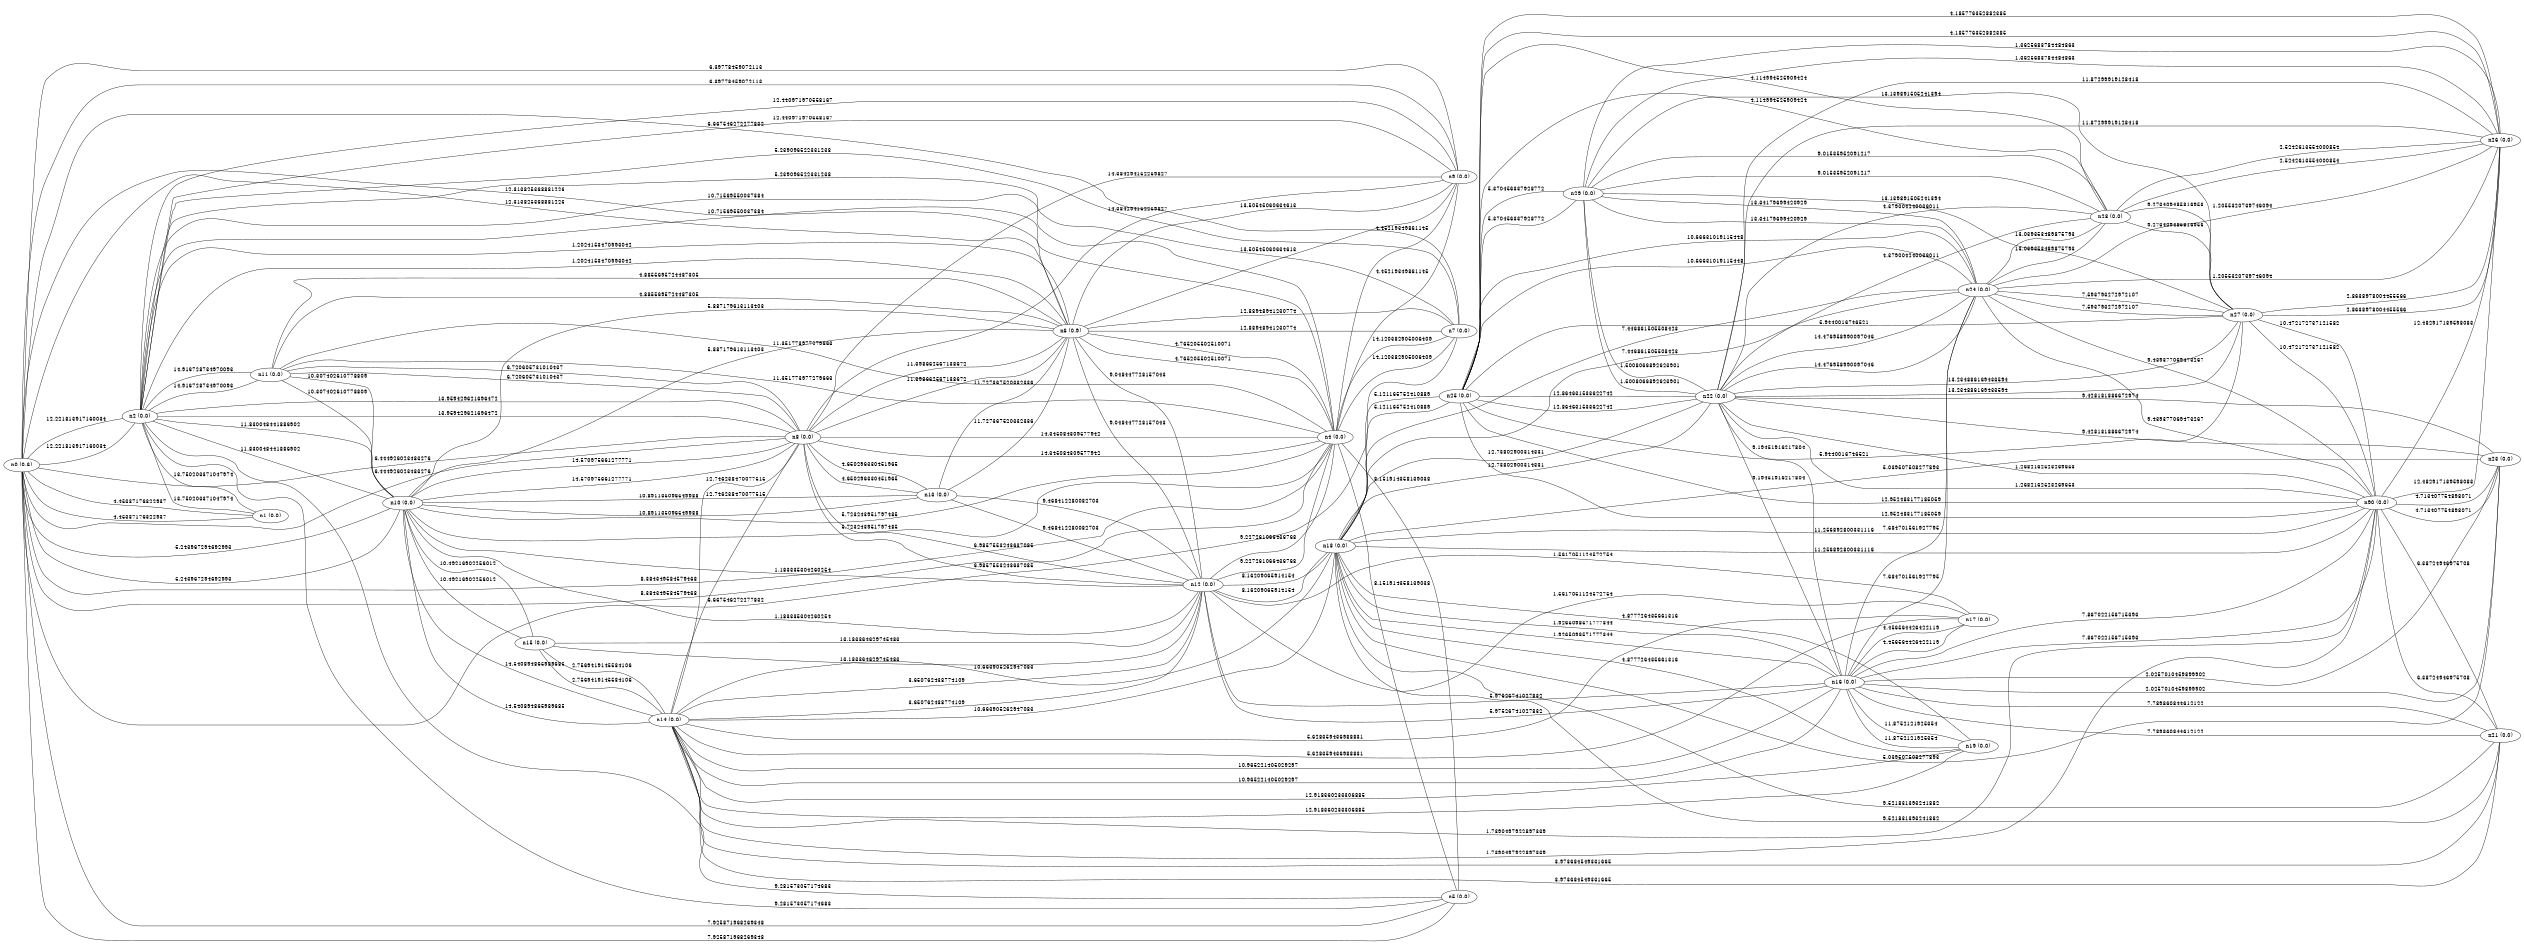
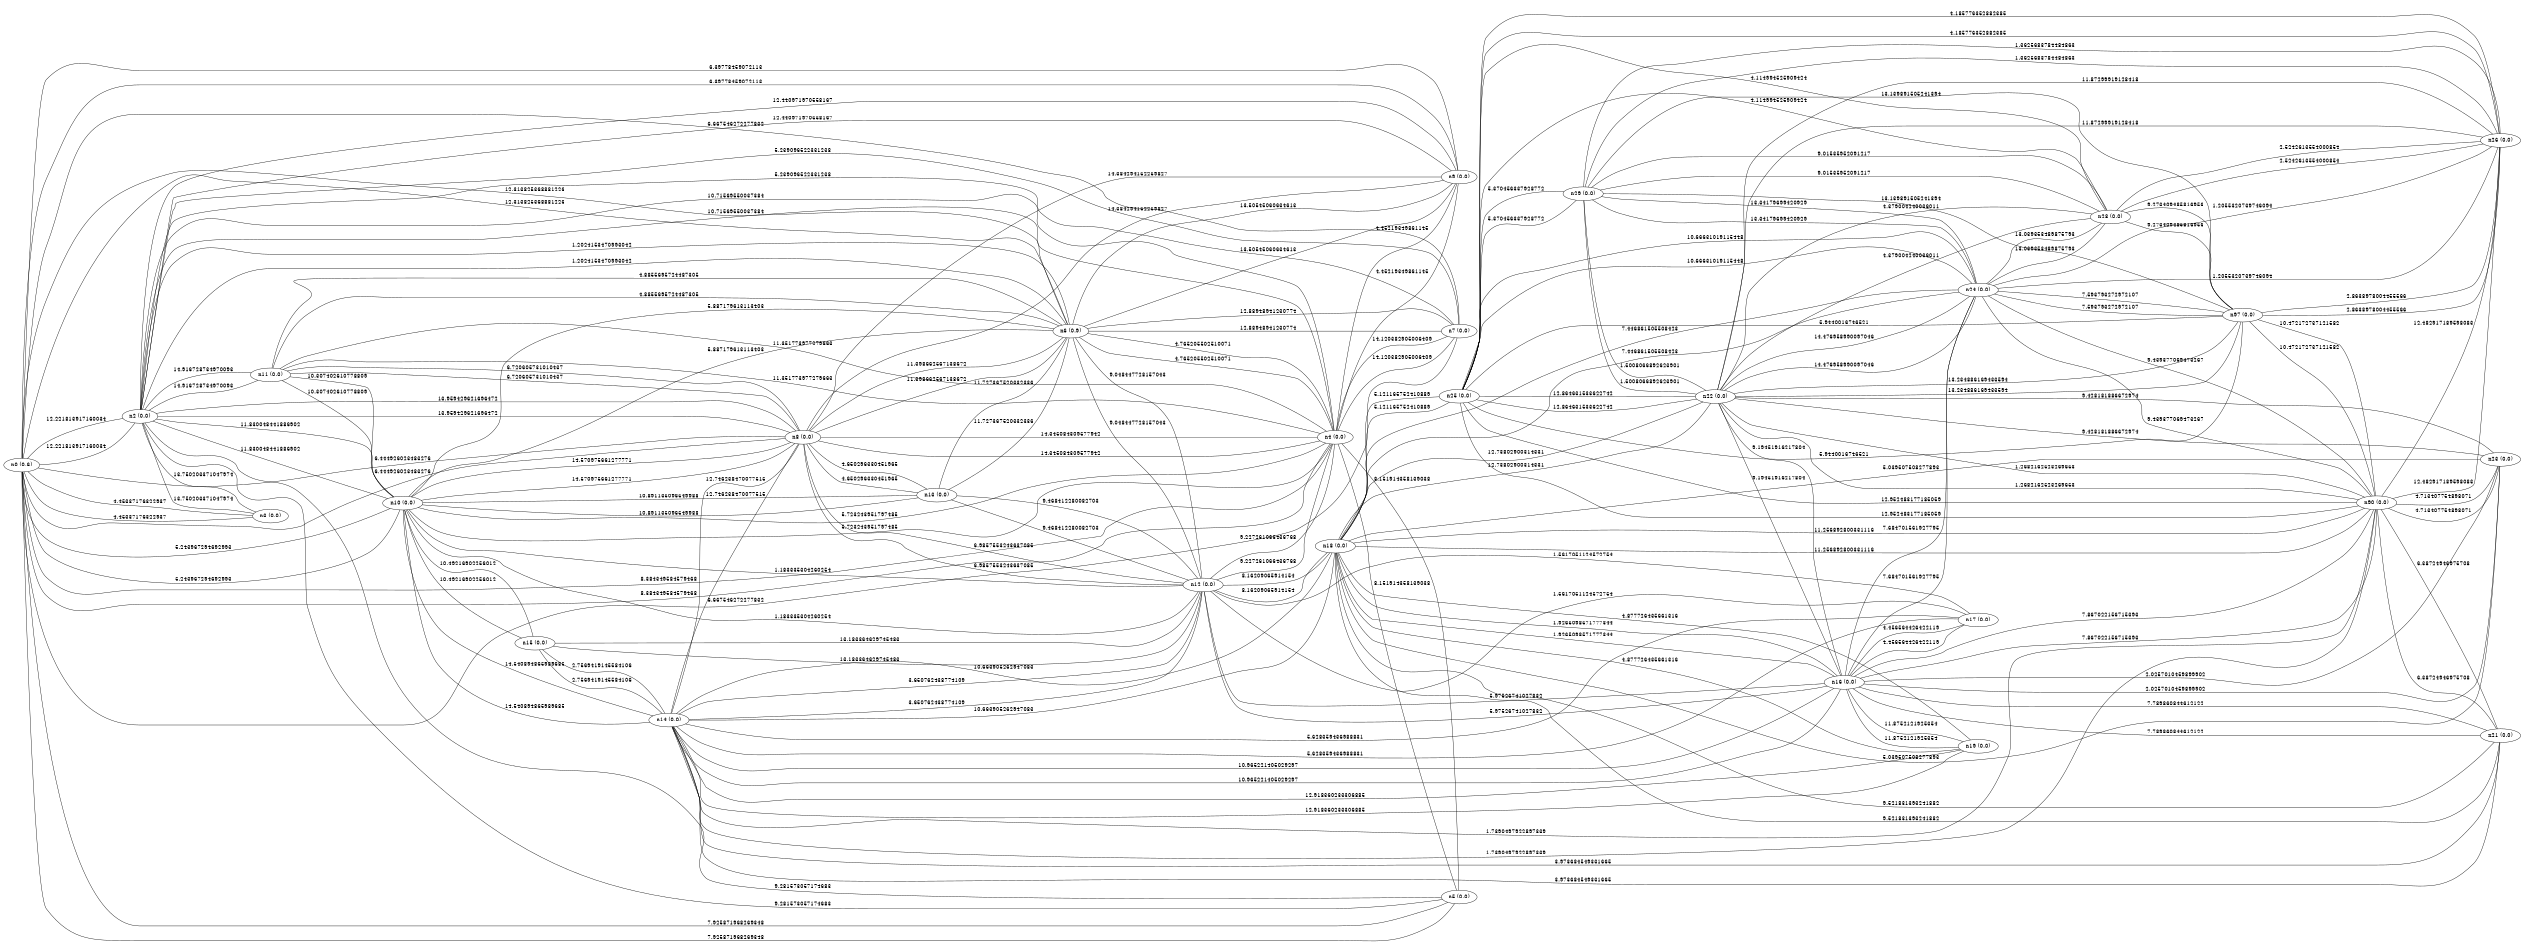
  graph {
    rankdir=LR
    edge [weight=12.221813917160034]
    n1 [label="n0 (0.6)"]
    n2 [label="n2 (0.0)"]
-   n3 [label="n1 (0.0)"]
+   n3 [label="n3 (0.0)"]
    n4 [label="n4 (0.0)"]
    n5 [label="n5 (0.0)"]
    n6 [label="n6 (0.9)"]
    n7 [label="n7 (0.0)"]
    n8 [label="n8 (0.0)"]
    n9 [label="n9 (0.0)"]
    n10 [label="n10 (0.0)"]
    n11 [label="n11 (0.0)"]
    n12 [label="n12 (0.0)"]
    n13 [label="n13 (0.0)"]
    n14 [label="n14 (0.0)"]
    n15 [label="n15 (0.0)"]
    n16 [label="n16 (0.0)"]
    n17 [label="n17 (0.0)"]
    n18 [label="n18 (0.0)"]
    n19 [label="n19 (0.0)"]
    n20 [label="n90 (0.0)"]
    n21 [label="n21 (0.0)"]
    n22 [label="n22 (0.0)"]
    n23 [label="n23 (0.0)"]
    n24 [label="n24 (0.0)"]
    n25 [label="n25 (0.0)"]
    n26 [label="n26 (0.0)"]
-   n27 [label="n27 (0.0)"]
+   n27 [label="n97 (0.0)"]
    n28 [label="n28 (0.0)"]
    n29 [label="n29 (0.0)"]
    n1 -- n2 [label=12.221813917160034]
    n1 -- n3 [label=4.45337176322937 weight=4.45337176322937]
    n1 -- n4 [label=8.384349584579468 weight=8.384349584579468]
    n1 -- n5 [label=7.925871968269348 weight=7.925871968269348]
    n1 -- n6 [label=12.313825368881226 weight=12.313825368881226]
    n1 -- n7 [label=6.667546272277832 weight=6.667546272277832]
    n1 -- n8 [label=6.444926023483276 weight=6.444926023483276]
    n1 -- n9 [label=6.39778459072113 weight=6.39778459072113]
    n1 -- n10 [label=5.243967294692993 weight=5.243967294692993]
    n2 -- n1 [label=12.221813917160034]
    n2 -- n3 [label=13.750203371047974 weight=13.750203371047974]
    n2 -- n4 [label=10.71569550037384 weight=10.71569550037384]
    n2 -- n5 [label=9.281573057174683 weight=9.281573057174683]
    n2 -- n6 [label=1.2024153470993042 weight=1.2024153470993042]
    n2 -- n7 [label=5.239096522331238 weight=5.239096522331238]
    n2 -- n8 [label=13.959429621696472 weight=13.959429621696472]
    n2 -- n9 [label=12.440971970558167 weight=12.440971970558167]
    n2 -- n10 [label=11.830048441886902 weight=11.830048441886902]
    n2 -- n11 [label=14.916728734970093 weight=14.916728734970093]
    n3 -- n1 [label=4.45337176322937 weight=4.45337176322937]
    n3 -- n2 [label=13.750203371047974 weight=13.750203371047974]
    n4 -- n1 [label=8.384349584579468 weight=8.384349584579468]
    n4 -- n2 [label=10.71569550037384 weight=10.71569550037384]
    n4 -- n5 [label=8.151914358139038 weight=8.151914358139038]
    n4 -- n6 [label=4.765205502510071 weight=4.765205502510071]
    n4 -- n7 [label=14.120382905006409 weight=14.120382905006409]
    n4 -- n8 [label=14.345084309577942 weight=14.345084309577942]
    n4 -- n9 [label=4.45219349861145 weight=4.45219349861145]
    n4 -- n10 [label=5.723243951797485 weight=5.723243951797485]
    n4 -- n11 [label=11.351773977279663 weight=11.351773977279663]
    n4 -- n12 [label=9.227261066436768 weight=9.227261066436768]
    n5 -- n1 [label=7.925871968269348 weight=7.925871968269348]
    n5 -- n2 [label=9.281573057174683 weight=9.281573057174683]
    n5 -- n4 [label=8.151914358139038 weight=8.151914358139038]
    n6 -- n1 [label=12.313825368881226 weight=12.313825368881226]
    n6 -- n2 [label=1.2024153470993042 weight=1.2024153470993042]
    n6 -- n4 [label=4.765205502510071 weight=4.765205502510071]
    n6 -- n7 [label=12.88948941230774 weight=12.88948941230774]
    n6 -- n8 [label=11.398662567138672 weight=11.398662567138672]
    n6 -- n9 [label=13.50545060634613 weight=13.50545060634613]
    n6 -- n10 [label=5.887179613113403 weight=5.887179613113403]
    n6 -- n11 [label=4.8855695724487305 weight=4.8855695724487305]
    n6 -- n12 [label=9.048447728157043 weight=9.048447728157043]
    n6 -- n13 [label=11.727367520332336 weight=11.727367520332336]
    n7 -- n1 [label=6.667546272277832 weight=6.667546272277832]
    n7 -- n2 [label=5.239096522331238 weight=5.239096522331238]
    n7 -- n4 [label=14.120382905006409 weight=14.120382905006409]
    n7 -- n6 [label=12.88948941230774 weight=12.88948941230774]
    n8 -- n1 [label=6.444926023483276 weight=6.444926023483276]
    n8 -- n2 [label=13.959429621696472 weight=13.959429621696472]
    n8 -- n4 [label=14.345084309577942 weight=14.345084309577942]
    n8 -- n6 [label=11.398662567138672 weight=11.398662567138672]
    n8 -- n9 [label=14.384294152259827 weight=14.384294152259827]
    n8 -- n10 [label=14.570975661277771 weight=14.570975661277771]
    n8 -- n11 [label=6.720605731010437 weight=6.720605731010437]
    n8 -- n12 [label=6.9857553243637085 weight=6.9857553243637085]
    n8 -- n13 [label=4.650296330451965 weight=4.650296330451965]
    n8 -- n14 [label=12.746238470077515 weight=12.746238470077515]
    n9 -- n1 [label=6.39778459072113 weight=6.39778459072113]
    n9 -- n2 [label=12.440971970558167 weight=12.440971970558167]
    n9 -- n4 [label=4.45219349861145 weight=4.45219349861145]
    n9 -- n6 [label=13.50545060634613 weight=13.50545060634613]
    n9 -- n8 [label=14.384294152259827 weight=14.384294152259827]
    n10 -- n1 [label=5.243967294692993 weight=5.243967294692993]
    n10 -- n2 [label=11.830048441886902 weight=11.830048441886902]
    n10 -- n4 [label=5.723243951797485 weight=5.723243951797485]
    n10 -- n6 [label=5.887179613113403 weight=5.887179613113403]
    n10 -- n8 [label=14.570975661277771 weight=14.570975661277771]
    n10 -- n11 [label=10.307402610778809 weight=10.307402610778809]
    n10 -- n12 [label=1.183335304260254 weight=1.183335304260254]
    n10 -- n13 [label=10.891135096549988 weight=10.891135096549988]
    n10 -- n14 [label=14.540894865989685 weight=14.540894865989685]
    n10 -- n15 [label=10.49216902256012 weight=10.49216902256012]
    n11 -- n2 [label=14.916728734970093 weight=14.916728734970093]
    n11 -- n4 [label=11.351773977279663 weight=11.351773977279663]
    n11 -- n6 [label=4.8855695724487305 weight=4.8855695724487305]
    n11 -- n8 [label=6.720605731010437 weight=6.720605731010437]
    n11 -- n10 [label=10.307402610778809 weight=10.307402610778809]
    n12 -- n4 [label=9.227261066436768 weight=9.227261066436768]
    n12 -- n6 [label=9.048447728157043 weight=9.048447728157043]
    n12 -- n8 [label=6.9857553243637085 weight=6.9857553243637085]
    n12 -- n10 [label=1.183335304260254 weight=1.183335304260254]
    n12 -- n13 [label=9.468412280082703 weight=9.468412280082703]
    n12 -- n14 [label=3.650762438774109 weight=3.650762438774109]
    n12 -- n15 [label=13.183364629745483 weight=13.183364629745483]
    n12 -- n16 [label=5.97526741027832 weight=5.97526741027832]
    n12 -- n17 [label=1.5617051124572754 weight=1.5617051124572754]
    n12 -- n18 [label=8.16209065914154 weight=8.16209065914154]
    n13 -- n6 [label=11.727367520332336 weight=11.727367520332336]
    n13 -- n8 [label=4.650296330451965 weight=4.650296330451965]
    n13 -- n10 [label=10.891135096549988 weight=10.891135096549988]
    n13 -- n12 [label=9.468412280082703 weight=9.468412280082703]
    n14 -- n8 [label=12.746238470077515 weight=12.746238470077515]
    n14 -- n10 [label=14.540894865989685 weight=14.540894865989685]
    n14 -- n12 [label=3.650762438774109 weight=3.650762438774109]
    n14 -- n15 [label=2.7569419145584106 weight=2.7569419145584106]
    n14 -- n16 [label=10.965221405029297 weight=10.965221405029297]
    n14 -- n17 [label=5.628359436988831 weight=5.628359436988831]
    n14 -- n18 [label=10.663905262947083 weight=10.663905262947083]
    n14 -- n19 [label=12.918360233306885 weight=12.918360233306885]
    n14 -- n20 [label=1.7390497922897339 weight=1.7390497922897339]
    n14 -- n21 [label=3.973684549331665 weight=3.973684549331665]
    n15 -- n10 [label=10.49216902256012 weight=10.49216902256012]
    n15 -- n12 [label=13.183364629745483 weight=13.183364629745483]
    n15 -- n14 [label=2.7569419145584106 weight=2.7569419145584106]
    n16 -- n12 [label=5.97526741027832 weight=5.97526741027832]
    n16 -- n14 [label=10.965221405029297 weight=10.965221405029297]
    n16 -- n17 [label=4.456564426422119 weight=4.456564426422119]
    n16 -- n18 [label=1.9265098571777344 weight=1.9265098571777344]
    n16 -- n19 [label=11.8752121925354 weight=11.8752121925354]
    n16 -- n20 [label=7.867022156715393 weight=7.867022156715393]
    n16 -- n21 [label=7.789860844612122 weight=7.789860844612122]
    n16 -- n22 [label=9.19451916217804 weight=9.19451916217804]
    n16 -- n23 [label=2.0257010459899902 weight=2.0257010459899902]
    n16 -- n24 [label=7.684701561927795 weight=7.684701561927795]
    n17 -- n12 [label=1.5617051124572754 weight=1.5617051124572754]
    n17 -- n14 [label=5.628359436988831 weight=5.628359436988831]
    n17 -- n16 [label=4.456564426422119 weight=4.456564426422119]
    n18 -- n12 [label=8.16209065914154 weight=8.16209065914154]
    n18 -- n14 [label=10.663905262947083 weight=10.663905262947083]
    n18 -- n16 [label=1.9265098571777344 weight=1.9265098571777344]
    n18 -- n19 [label=4.877726435661316 weight=4.877726435661316]
    n18 -- n20 [label=11.256892800331116 weight=11.256892800331116]
    n18 -- n21 [label=9.521831393241882 weight=9.521831393241882]
    n18 -- n22 [label=12.73802900314331 weight=12.73802900314331]
    n18 -- n23 [label=5.039507508277893 weight=5.039507508277893]
    n18 -- n24 [label=7.446861505508423 weight=7.446861505508423]
    n18 -- n25 [label=5.121165752410889 weight=5.121165752410889]
    n19 -- n14 [label=12.918360233306885 weight=12.918360233306885]
    n19 -- n16 [label=11.8752121925354 weight=11.8752121925354]
    n19 -- n18 [label=4.877726435661316 weight=4.877726435661316]
    n20 -- n14 [label=1.7390497922897339 weight=1.7390497922897339]
    n20 -- n16 [label=7.867022156715393 weight=7.867022156715393]
    n20 -- n18 [label=11.256892800331116 weight=11.256892800331116]
    n20 -- n21 [label=6.38724946975708 weight=6.38724946975708]
    n20 -- n22 [label=1.2682162523269653 weight=1.2682162523269653]
    n20 -- n23 [label=4.713407754898071 weight=4.713407754898071]
    n20 -- n24 [label=9.439377069473267 weight=9.439377069473267]
    n20 -- n25 [label=12.952483177185059 weight=12.952483177185059]
    n20 -- n26 [label=12.482917189598083 weight=12.482917189598083]
    n20 -- n27 [label=10.472172737121582 weight=10.472172737121582]
    n21 -- n14 [label=3.973684549331665 weight=3.973684549331665]
    n21 -- n16 [label=7.789860844612122 weight=7.789860844612122]
    n21 -- n18 [label=9.521831393241882 weight=9.521831393241882]
    n21 -- n20 [label=6.38724946975708 weight=6.38724946975708]
    n22 -- n16 [label=9.19451916217804 weight=9.19451916217804]
    n22 -- n18 [label=12.73802900314331 weight=12.73802900314331]
    n22 -- n20 [label=1.2682162523269653 weight=1.2682162523269653]
    n22 -- n23 [label=9.428181886672974 weight=9.428181886672974]
    n22 -- n24 [label=14.476958990097046 weight=14.476958990097046]
    n22 -- n25 [label=12.864631533622742 weight=12.864631533622742]
    n22 -- n26 [label=11.87299919128418 weight=11.87299919128418]
    n22 -- n27 [label=13.234886169433594 weight=13.234886169433594]
    n22 -- n28 [label=4.379004240036011 weight=4.379004240036011]
    n22 -- n29 [label=1.5008066892623901 weight=1.5008066892623901]
    n23 -- n16 [label=2.0257010459899902 weight=2.0257010459899902]
    n23 -- n18 [label=5.039507508277893 weight=5.039507508277893]
    n23 -- n20 [label=4.713407754898071 weight=4.713407754898071]
    n23 -- n22 [label=9.428181886672974 weight=9.428181886672974]
    n24 -- n16 [label=7.684701561927795 weight=7.684701561927795]
    n24 -- n18 [label=7.446861505508423 weight=7.446861505508423]
    n24 -- n20 [label=9.439377069473267 weight=9.439377069473267]
    n24 -- n22 [label=14.476958990097046 weight=14.476958990097046]
    n24 -- n25 [label=10.66631019115448 weight=10.66631019115448]
    n24 -- n26 [label=1.2055320739746094 weight=1.2055320739746094]
    n24 -- n27 [label=7.593793272972107 weight=7.593793272972107]
    n24 -- n28 [label=13.039353489875793 weight=13.039353489875793]
    n24 -- n29 [label=13.34179699420929 weight=13.34179699420929]
    n25 -- n18 [label=5.121165752410889 weight=5.121165752410889]
    n25 -- n20 [label=12.952483177185059 weight=12.952483177185059]
    n25 -- n22 [label=12.864631533622742 weight=12.864631533622742]
    n25 -- n24 [label=10.66631019115448 weight=10.66631019115448]
    n25 -- n26 [label=4.185776352882385 weight=4.185776352882385]
    n25 -- n27 [label=5.9440016746521 weight=5.9440016746521]
    n25 -- n28 [label=4.114994525909424 weight=4.114994525909424]
    n25 -- n29 [label=5.370456337928772 weight=5.370456337928772]
    n26 -- n20 [label=12.482917189598083 weight=12.482917189598083]
    n26 -- n22 [label=11.87299919128418 weight=11.87299919128418]
    n26 -- n24 [label=1.2055320739746094 weight=1.2055320739746094]
    n26 -- n25 [label=4.185776352882385 weight=4.185776352882385]
    n26 -- n27 [label=2.8638978004455566 weight=2.8638978004455566]
    n26 -- n28 [label=2.5242613554000854 weight=2.5242613554000854]
    n26 -- n29 [label=1.3625683784484863 weight=1.3625683784484863]
    n27 -- n20 [label=10.472172737121582 weight=10.472172737121582]
    n27 -- n22 [label=13.234886169433594 weight=13.234886169433594]
    n27 -- n24 [label=7.593793272972107 weight=7.593793272972107]
    n27 -- n25 [label=5.9440016746521 weight=5.9440016746521]
    n27 -- n26 [label=2.8638978004455566 weight=2.8638978004455566]
    n27 -- n28 [label=9.273409485816956 weight=9.273409485816956]
    n27 -- n29 [label=13.139891505241394 weight=13.139891505241394]
    n28 -- n22 [label=4.379004240036011 weight=4.379004240036011]
    n28 -- n24 [label=13.039353489875793 weight=13.039353489875793]
    n28 -- n25 [label=4.114994525909424 weight=4.114994525909424]
    n28 -- n26 [label=2.5242613554000854 weight=2.5242613554000854]
    n28 -- n27 [label=9.273409485816956 weight=9.273409485816956]
    n28 -- n29 [label=9.01535952091217 weight=9.01535952091217]
    n29 -- n22 [label=1.5008066892623901 weight=1.5008066892623901]
    n29 -- n24 [label=13.34179699420929 weight=13.34179699420929]
    n29 -- n25 [label=5.370456337928772 weight=5.370456337928772]
    n29 -- n26 [label=1.3625683784484863 weight=1.3625683784484863]
    n29 -- n27 [label=13.139891505241394 weight=13.139891505241394]
    n29 -- n28 [label=9.01535952091217 weight=9.01535952091217]
  }
